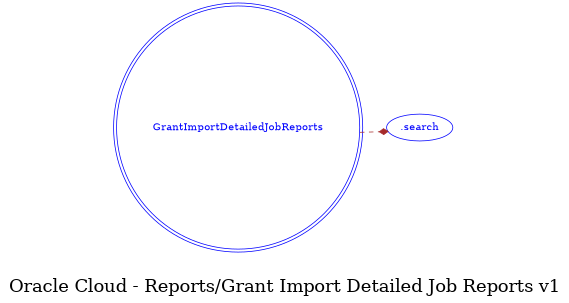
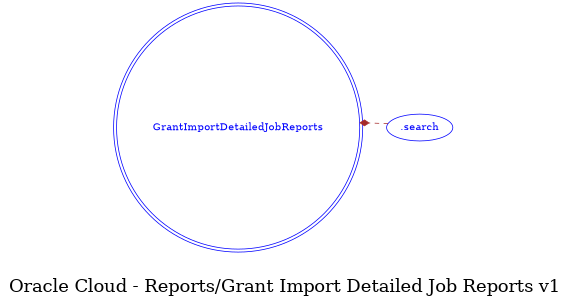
  digraph {
    fontsize=24
    label="Oracle Cloud - Reports/Grant Import Detailed Job Reports v1"
    splines=true
    rankdir=LR
    node [color=blue fontcolor=blue]
    GrantImportDetailedJobReports [shape=doublecircle]
    ".search" [shape=ellipse]
-   GrantImportDetailedJobReports -> ".search" [arrowhead=diamond arrowtail=none color=brown fontcolor=blue style=dashed]
+   ".search" -> GrantImportDetailedJobReports [arrowhead=diamond arrowtail=none color=brown fontcolor=blue style=dashed]
  }
